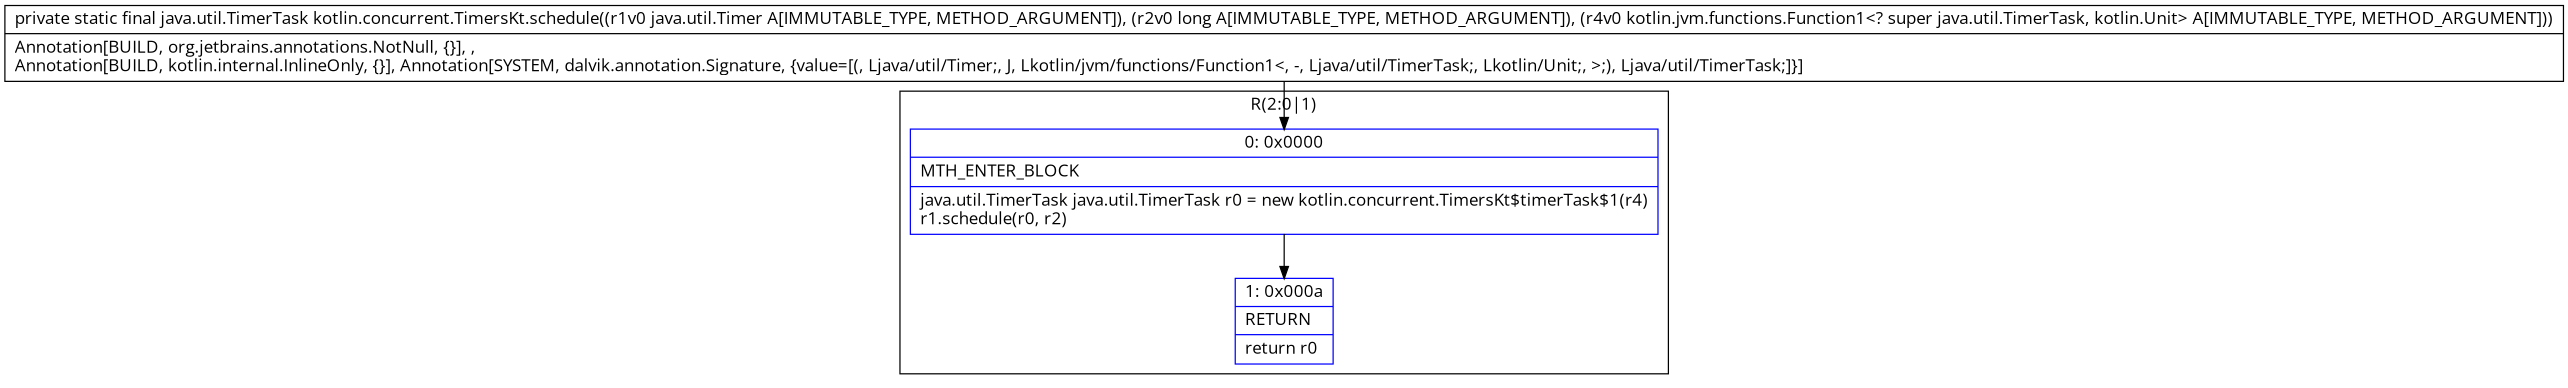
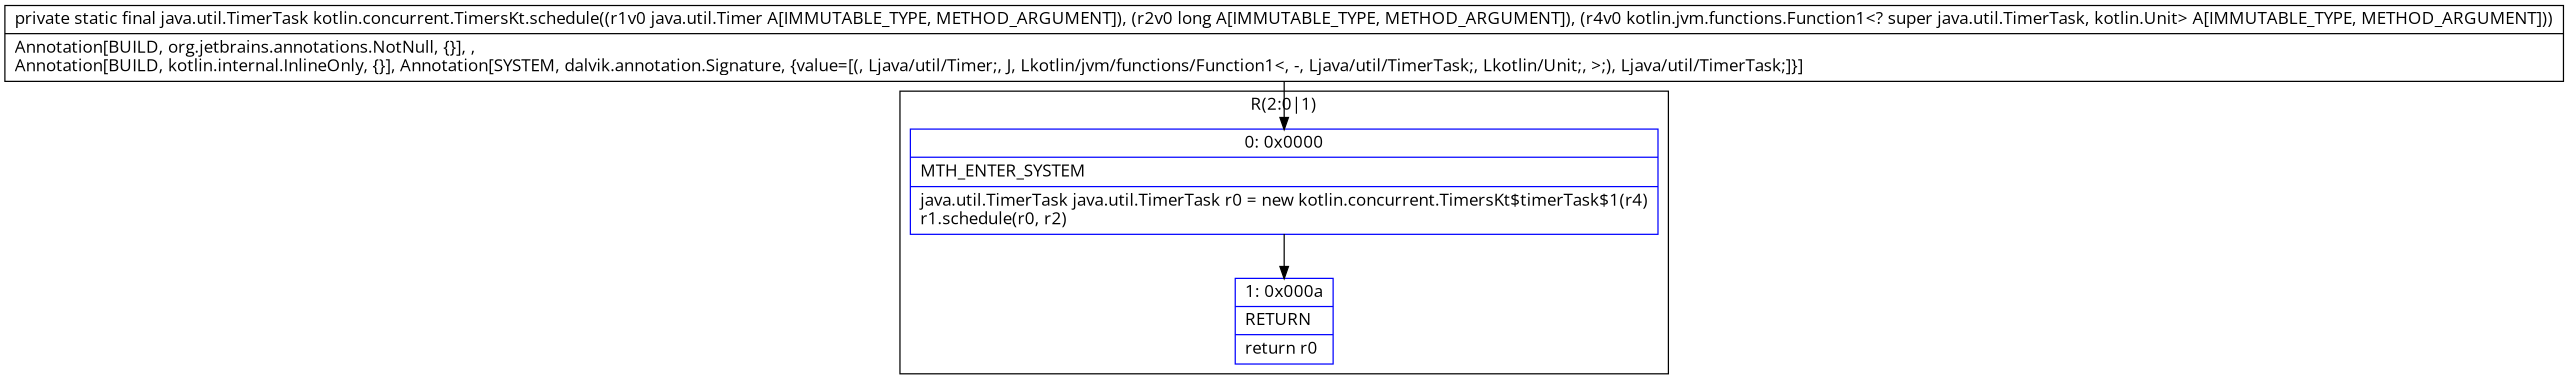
  digraph {
    fontname="Open Sans"
    node [color=blue shape=record fontname="Open Sans"]
    edge [fontname="Open Sans"]
-   n1 [label="{0\:\ 0x0000|MTH_ENTER_BLOCK\l|java.util.TimerTask java.util.TimerTask r0 = new kotlin.concurrent.TimersKt$timerTask$1(r4)\lr1.schedule(r0, r2)\l}"]
+   n1 [label="{0\:\ 0x0000|MTH_ENTER_SYSTEM\l|java.util.TimerTask java.util.TimerTask r0 = new kotlin.concurrent.TimersKt$timerTask$1(r4)\lr1.schedule(r0, r2)\l}"]
    n2 [label="{1\:\ 0x000a|RETURN\l|return r0\l}"]
    n3 [label="{private static final java.util.TimerTask kotlin.concurrent.TimersKt.schedule((r1v0 java.util.Timer A[IMMUTABLE_TYPE, METHOD_ARGUMENT]), (r2v0 long A[IMMUTABLE_TYPE, METHOD_ARGUMENT]), (r4v0 kotlin.jvm.functions.Function1\<? super java.util.TimerTask, kotlin.Unit\> A[IMMUTABLE_TYPE, METHOD_ARGUMENT]))  | Annotation[BUILD, org.jetbrains.annotations.NotNull, \{\}], , \lAnnotation[BUILD, kotlin.internal.InlineOnly, \{\}], Annotation[SYSTEM, dalvik.annotation.Signature, \{value=[(, Ljava\/util\/Timer;, J, Lkotlin\/jvm\/functions\/Function1\<, \-, Ljava\/util\/TimerTask;, Lkotlin\/Unit;, \>;), Ljava\/util\/TimerTask;]\}]\l}" color=""]
    subgraph cluster_1 {
      label="R(2:0|1)"
      n1
      n2
    }
    n1 -> n2
    n3 -> n1
  }
